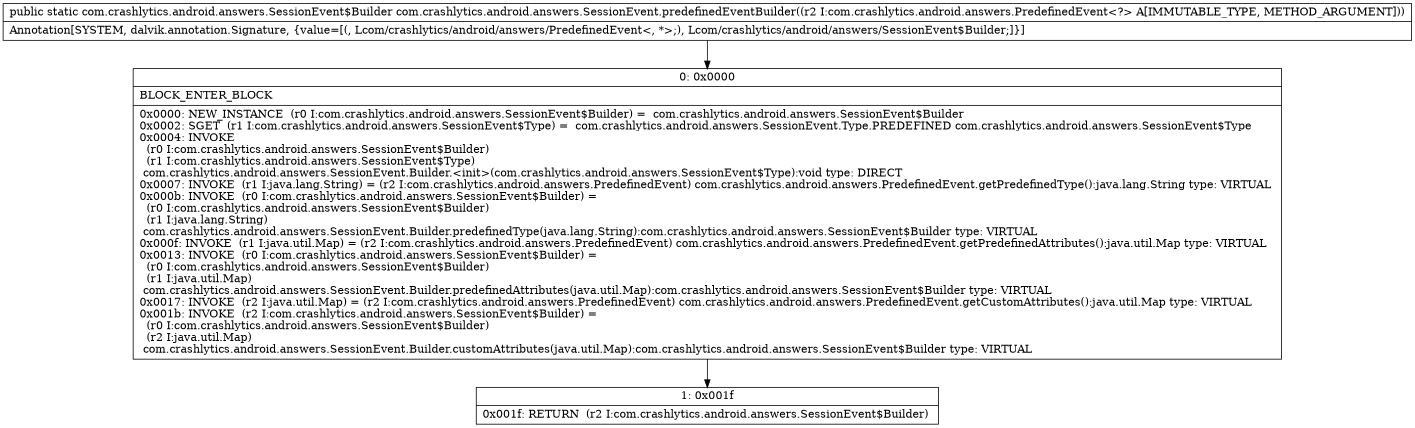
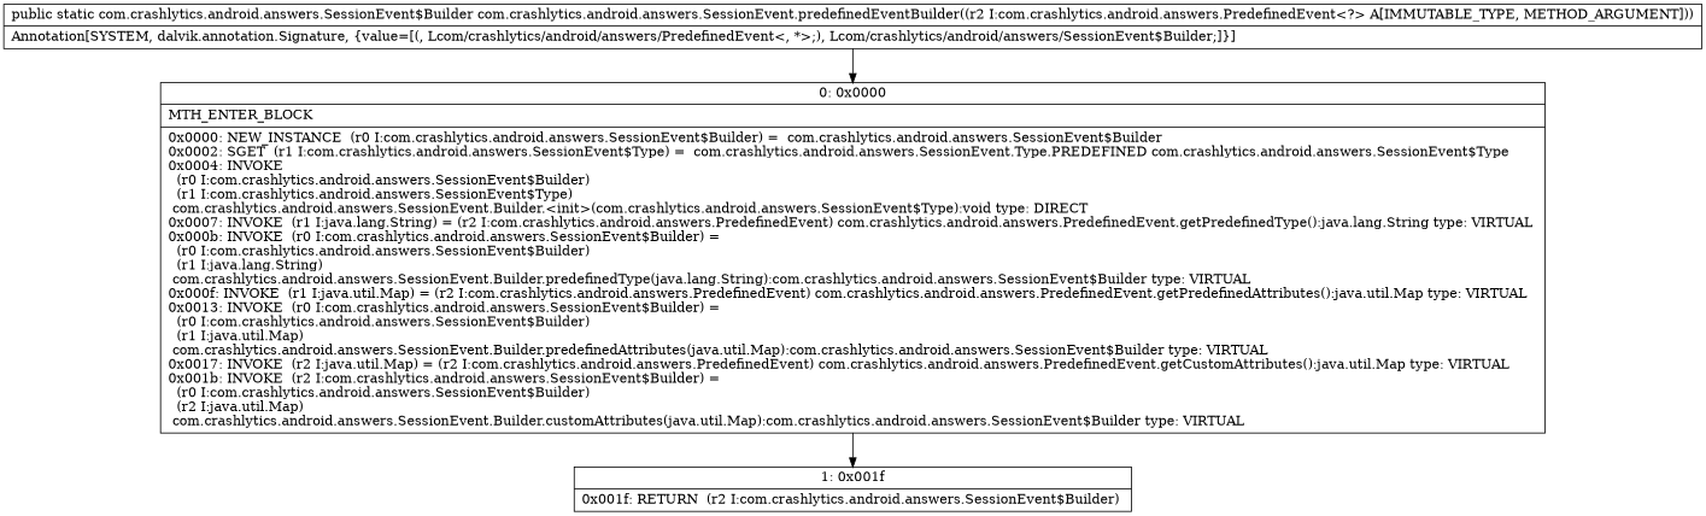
  digraph {
    node [shape=record]
-   n1 [label="{0\:\ 0x0000|BLOCK_ENTER_BLOCK\l|0x0000: NEW_INSTANCE  (r0 I:com.crashlytics.android.answers.SessionEvent$Builder) =  com.crashlytics.android.answers.SessionEvent$Builder \l0x0002: SGET  (r1 I:com.crashlytics.android.answers.SessionEvent$Type) =  com.crashlytics.android.answers.SessionEvent.Type.PREDEFINED com.crashlytics.android.answers.SessionEvent$Type \l0x0004: INVOKE  \l  (r0 I:com.crashlytics.android.answers.SessionEvent$Builder)\l  (r1 I:com.crashlytics.android.answers.SessionEvent$Type)\l com.crashlytics.android.answers.SessionEvent.Builder.\<init\>(com.crashlytics.android.answers.SessionEvent$Type):void type: DIRECT \l0x0007: INVOKE  (r1 I:java.lang.String) = (r2 I:com.crashlytics.android.answers.PredefinedEvent) com.crashlytics.android.answers.PredefinedEvent.getPredefinedType():java.lang.String type: VIRTUAL \l0x000b: INVOKE  (r0 I:com.crashlytics.android.answers.SessionEvent$Builder) = \l  (r0 I:com.crashlytics.android.answers.SessionEvent$Builder)\l  (r1 I:java.lang.String)\l com.crashlytics.android.answers.SessionEvent.Builder.predefinedType(java.lang.String):com.crashlytics.android.answers.SessionEvent$Builder type: VIRTUAL \l0x000f: INVOKE  (r1 I:java.util.Map) = (r2 I:com.crashlytics.android.answers.PredefinedEvent) com.crashlytics.android.answers.PredefinedEvent.getPredefinedAttributes():java.util.Map type: VIRTUAL \l0x0013: INVOKE  (r0 I:com.crashlytics.android.answers.SessionEvent$Builder) = \l  (r0 I:com.crashlytics.android.answers.SessionEvent$Builder)\l  (r1 I:java.util.Map)\l com.crashlytics.android.answers.SessionEvent.Builder.predefinedAttributes(java.util.Map):com.crashlytics.android.answers.SessionEvent$Builder type: VIRTUAL \l0x0017: INVOKE  (r2 I:java.util.Map) = (r2 I:com.crashlytics.android.answers.PredefinedEvent) com.crashlytics.android.answers.PredefinedEvent.getCustomAttributes():java.util.Map type: VIRTUAL \l0x001b: INVOKE  (r2 I:com.crashlytics.android.answers.SessionEvent$Builder) = \l  (r0 I:com.crashlytics.android.answers.SessionEvent$Builder)\l  (r2 I:java.util.Map)\l com.crashlytics.android.answers.SessionEvent.Builder.customAttributes(java.util.Map):com.crashlytics.android.answers.SessionEvent$Builder type: VIRTUAL \l}"]
+   n1 [label="{0\:\ 0x0000|MTH_ENTER_BLOCK\l|0x0000: NEW_INSTANCE  (r0 I:com.crashlytics.android.answers.SessionEvent$Builder) =  com.crashlytics.android.answers.SessionEvent$Builder \l0x0002: SGET  (r1 I:com.crashlytics.android.answers.SessionEvent$Type) =  com.crashlytics.android.answers.SessionEvent.Type.PREDEFINED com.crashlytics.android.answers.SessionEvent$Type \l0x0004: INVOKE  \l  (r0 I:com.crashlytics.android.answers.SessionEvent$Builder)\l  (r1 I:com.crashlytics.android.answers.SessionEvent$Type)\l com.crashlytics.android.answers.SessionEvent.Builder.\<init\>(com.crashlytics.android.answers.SessionEvent$Type):void type: DIRECT \l0x0007: INVOKE  (r1 I:java.lang.String) = (r2 I:com.crashlytics.android.answers.PredefinedEvent) com.crashlytics.android.answers.PredefinedEvent.getPredefinedType():java.lang.String type: VIRTUAL \l0x000b: INVOKE  (r0 I:com.crashlytics.android.answers.SessionEvent$Builder) = \l  (r0 I:com.crashlytics.android.answers.SessionEvent$Builder)\l  (r1 I:java.lang.String)\l com.crashlytics.android.answers.SessionEvent.Builder.predefinedType(java.lang.String):com.crashlytics.android.answers.SessionEvent$Builder type: VIRTUAL \l0x000f: INVOKE  (r1 I:java.util.Map) = (r2 I:com.crashlytics.android.answers.PredefinedEvent) com.crashlytics.android.answers.PredefinedEvent.getPredefinedAttributes():java.util.Map type: VIRTUAL \l0x0013: INVOKE  (r0 I:com.crashlytics.android.answers.SessionEvent$Builder) = \l  (r0 I:com.crashlytics.android.answers.SessionEvent$Builder)\l  (r1 I:java.util.Map)\l com.crashlytics.android.answers.SessionEvent.Builder.predefinedAttributes(java.util.Map):com.crashlytics.android.answers.SessionEvent$Builder type: VIRTUAL \l0x0017: INVOKE  (r2 I:java.util.Map) = (r2 I:com.crashlytics.android.answers.PredefinedEvent) com.crashlytics.android.answers.PredefinedEvent.getCustomAttributes():java.util.Map type: VIRTUAL \l0x001b: INVOKE  (r2 I:com.crashlytics.android.answers.SessionEvent$Builder) = \l  (r0 I:com.crashlytics.android.answers.SessionEvent$Builder)\l  (r2 I:java.util.Map)\l com.crashlytics.android.answers.SessionEvent.Builder.customAttributes(java.util.Map):com.crashlytics.android.answers.SessionEvent$Builder type: VIRTUAL \l}"]
    n2 [label="{1\:\ 0x001f|0x001f: RETURN  (r2 I:com.crashlytics.android.answers.SessionEvent$Builder) \l}"]
    n3 [label="{public static com.crashlytics.android.answers.SessionEvent$Builder com.crashlytics.android.answers.SessionEvent.predefinedEventBuilder((r2 I:com.crashlytics.android.answers.PredefinedEvent\<?\> A[IMMUTABLE_TYPE, METHOD_ARGUMENT]))  | Annotation[SYSTEM, dalvik.annotation.Signature, \{value=[(, Lcom\/crashlytics\/android\/answers\/PredefinedEvent\<, *\>;), Lcom\/crashlytics\/android\/answers\/SessionEvent$Builder;]\}]\l}"]
    n1 -> n2
    n3 -> n1
  }
